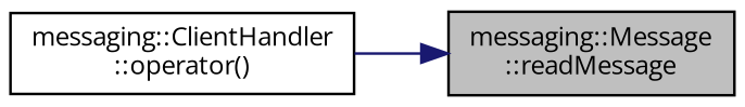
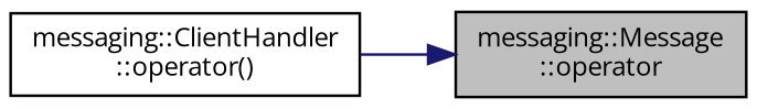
  digraph {
    rankdir=RL
    fontname="Open Sans"
    node [color=black fontname="Open Sans" fontsize=10 shape=record style=filled]
-   n1 [fillcolor=grey75 fontcolor=black height=0.2 label="messaging::Message\l::readMessage" width=0.4]
+   n1 [fillcolor=grey75 fontcolor=black height=0.2 label="messaging::Message\l::operator" width=0.4]
    n2 [fillcolor=white height=0.2 label="messaging::ClientHandler\l::operator()" width=0.4]
    n1 -> n2 [color=midnightblue dir=back fontname="Open Sans" fontsize=10 labelfontname=Helvetica labelfontsize=10 style=solid]
  }
